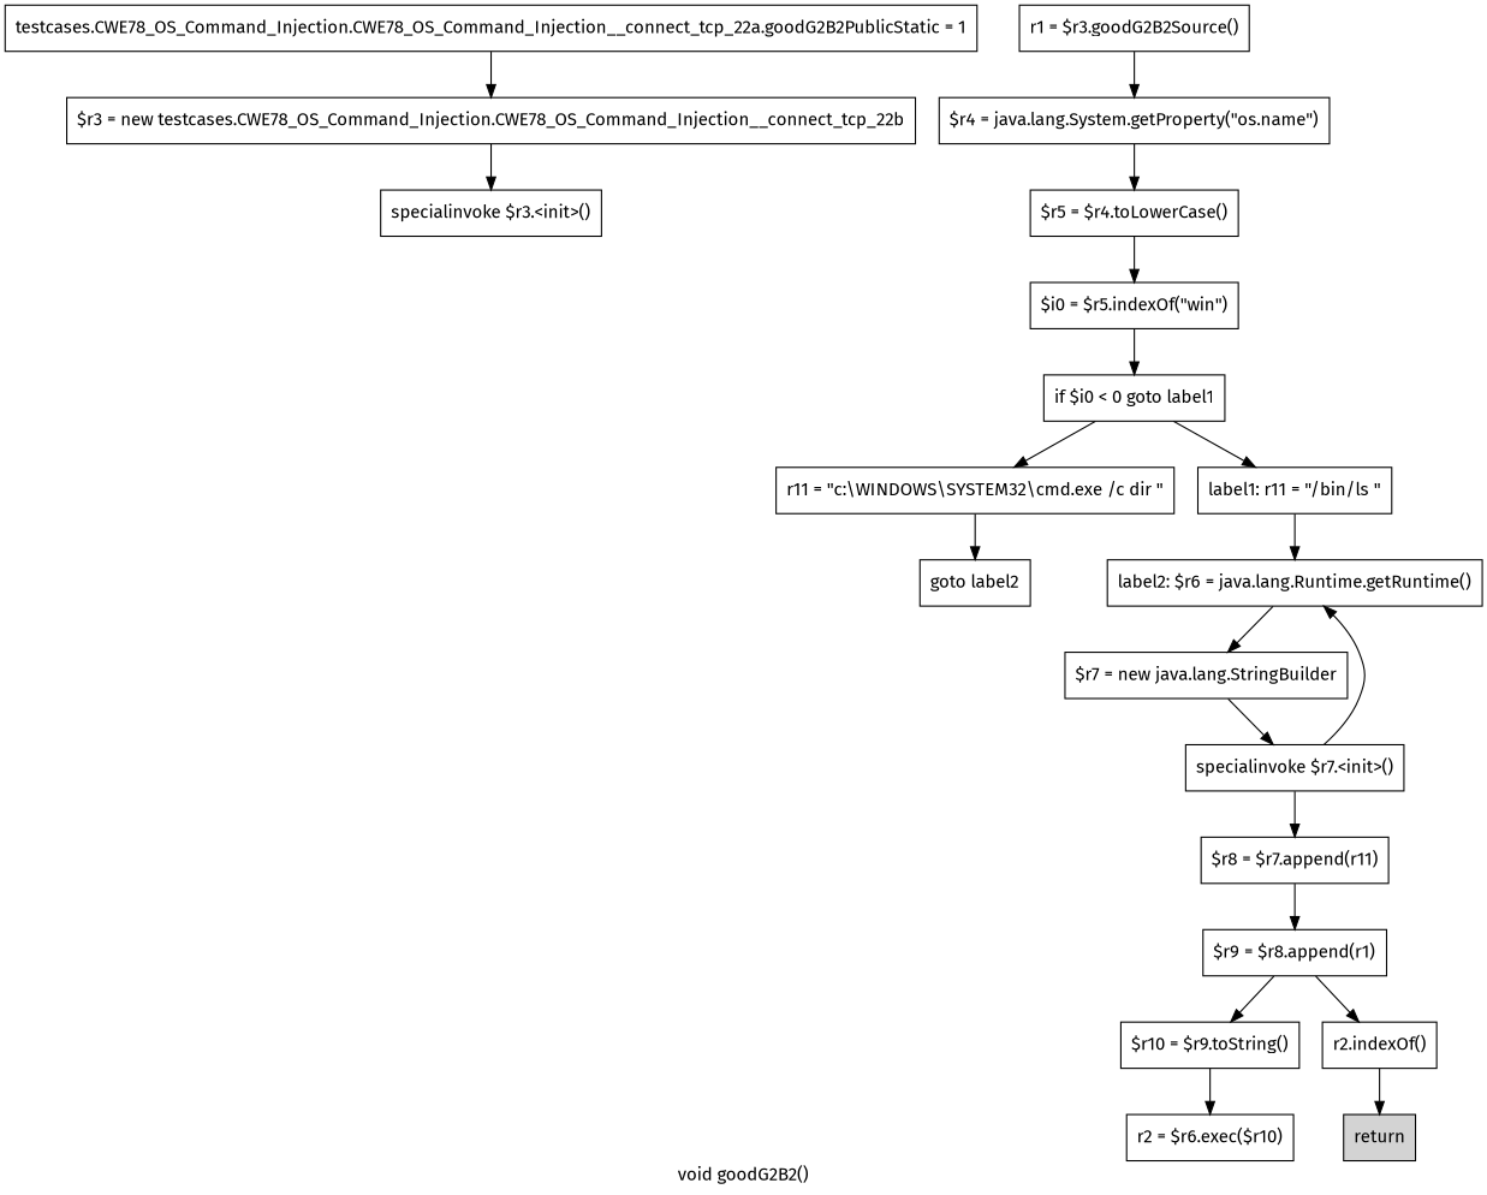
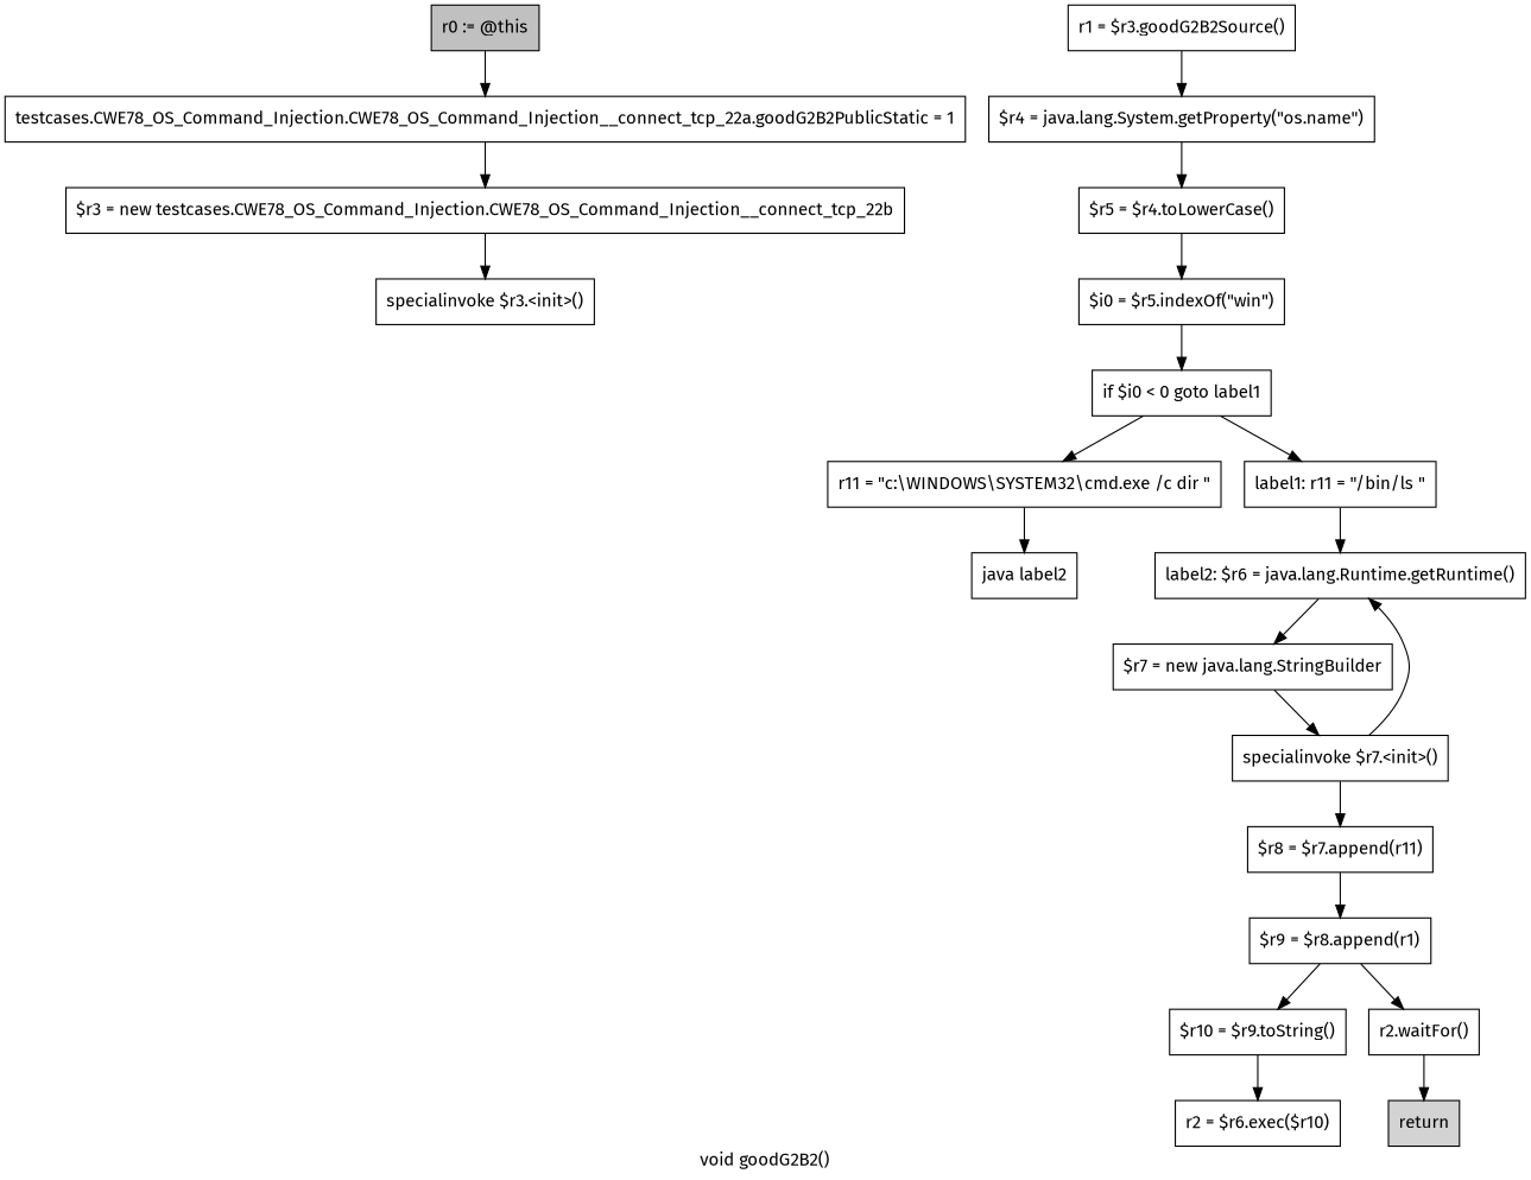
  digraph {
    fontname="Fira Sans"
    label="void goodG2B2()"
    node [fontname="Fira Sans" shape=box]
    edge [fontname="Fira Sans"]
+   n1 [fillcolor=gray label="r0 := @this" style=filled]
    n2 [label="testcases.CWE78_OS_Command_Injection.CWE78_OS_Command_Injection__connect_tcp_22a.goodG2B2PublicStatic = 1"]
    n3 [label="$r3 = new testcases.CWE78_OS_Command_Injection.CWE78_OS_Command_Injection__connect_tcp_22b"]
    n4 [label="specialinvoke $r3.<init>()"]
    n5 [label="r1 = $r3.goodG2B2Source()"]
    n6 [label="$r4 = java.lang.System.getProperty(\"os.name\")"]
    n7 [label="$r5 = $r4.toLowerCase()"]
    n8 [label="$i0 = $r5.indexOf(\"win\")"]
    n9 [label="if $i0 < 0 goto label1"]
    n10 [label="r11 = \"c:\\WINDOWS\\SYSTEM32\\cmd.exe /c dir \""]
    n11 [label="label1: r11 = \"/bin/ls \""]
-   n12 [label="goto label2"]
+   n12 [label="java label2"]
    n13 [label="label2: $r6 = java.lang.Runtime.getRuntime()"]
    n14 [label="$r7 = new java.lang.StringBuilder"]
    n15 [label="specialinvoke $r7.<init>()"]
    n16 [label="$r8 = $r7.append(r11)"]
    n17 [label="$r9 = $r8.append(r1)"]
    n18 [label="$r10 = $r9.toString()"]
-   n19 [label="r2.indexOf()"]
+   n19 [label="r2.waitFor()"]
    n20 [label="r2 = $r6.exec($r10)"]
    n21 [fillcolor=lightgray label=return style=filled]
+   n1 -> n2
    n2 -> n3
    n3 -> n4
    n5 -> n6
    n6 -> n7
    n7 -> n8
    n8 -> n9
    n9 -> n10
    n9 -> n11
    n10 -> n12
    n11 -> n13
    n13 -> n14
    n14 -> n15
    n15 -> n13
    n15 -> n16
    n16 -> n17
    n17 -> n18
    n17 -> n19
    n18 -> n20
    n19 -> n21
  }
